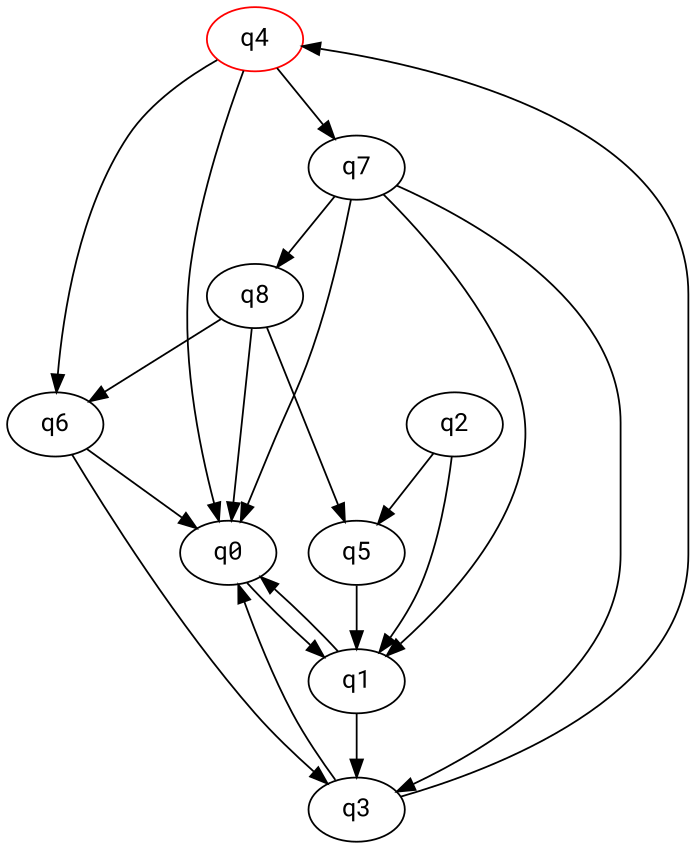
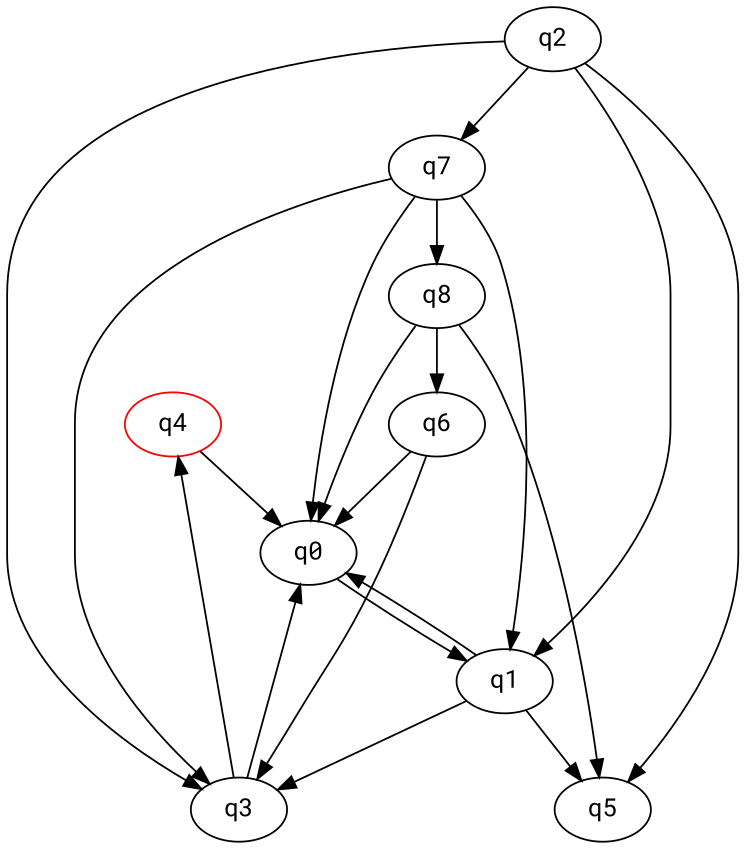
  digraph {
    fontname="Roboto Mono"
    node [fontname="Roboto Mono"]
    edge [fontname="Roboto Mono"]
    q4 [color=red final=1 initial=1]
    q0
    q6
    q1
    q3
    q8
    q5
    q7
    q2
    q4 -> q0
-   q4 -> q6
    q0 -> q1
    q6 -> q0
    q6 -> q3
    q1 -> q0
    q1 -> q3
    q3 -> q4
    q3 -> q0
    q8 -> q0
    q8 -> q6
    q8 -> q5
-   q5 -> q1
+   q1 -> q5
    q7 -> q0
    q7 -> q1
    q7 -> q3
    q7 -> q8
    q2 -> q1
+   q2 -> q3
    q2 -> q5
-   q4 -> q7
+   q2 -> q7
  }
